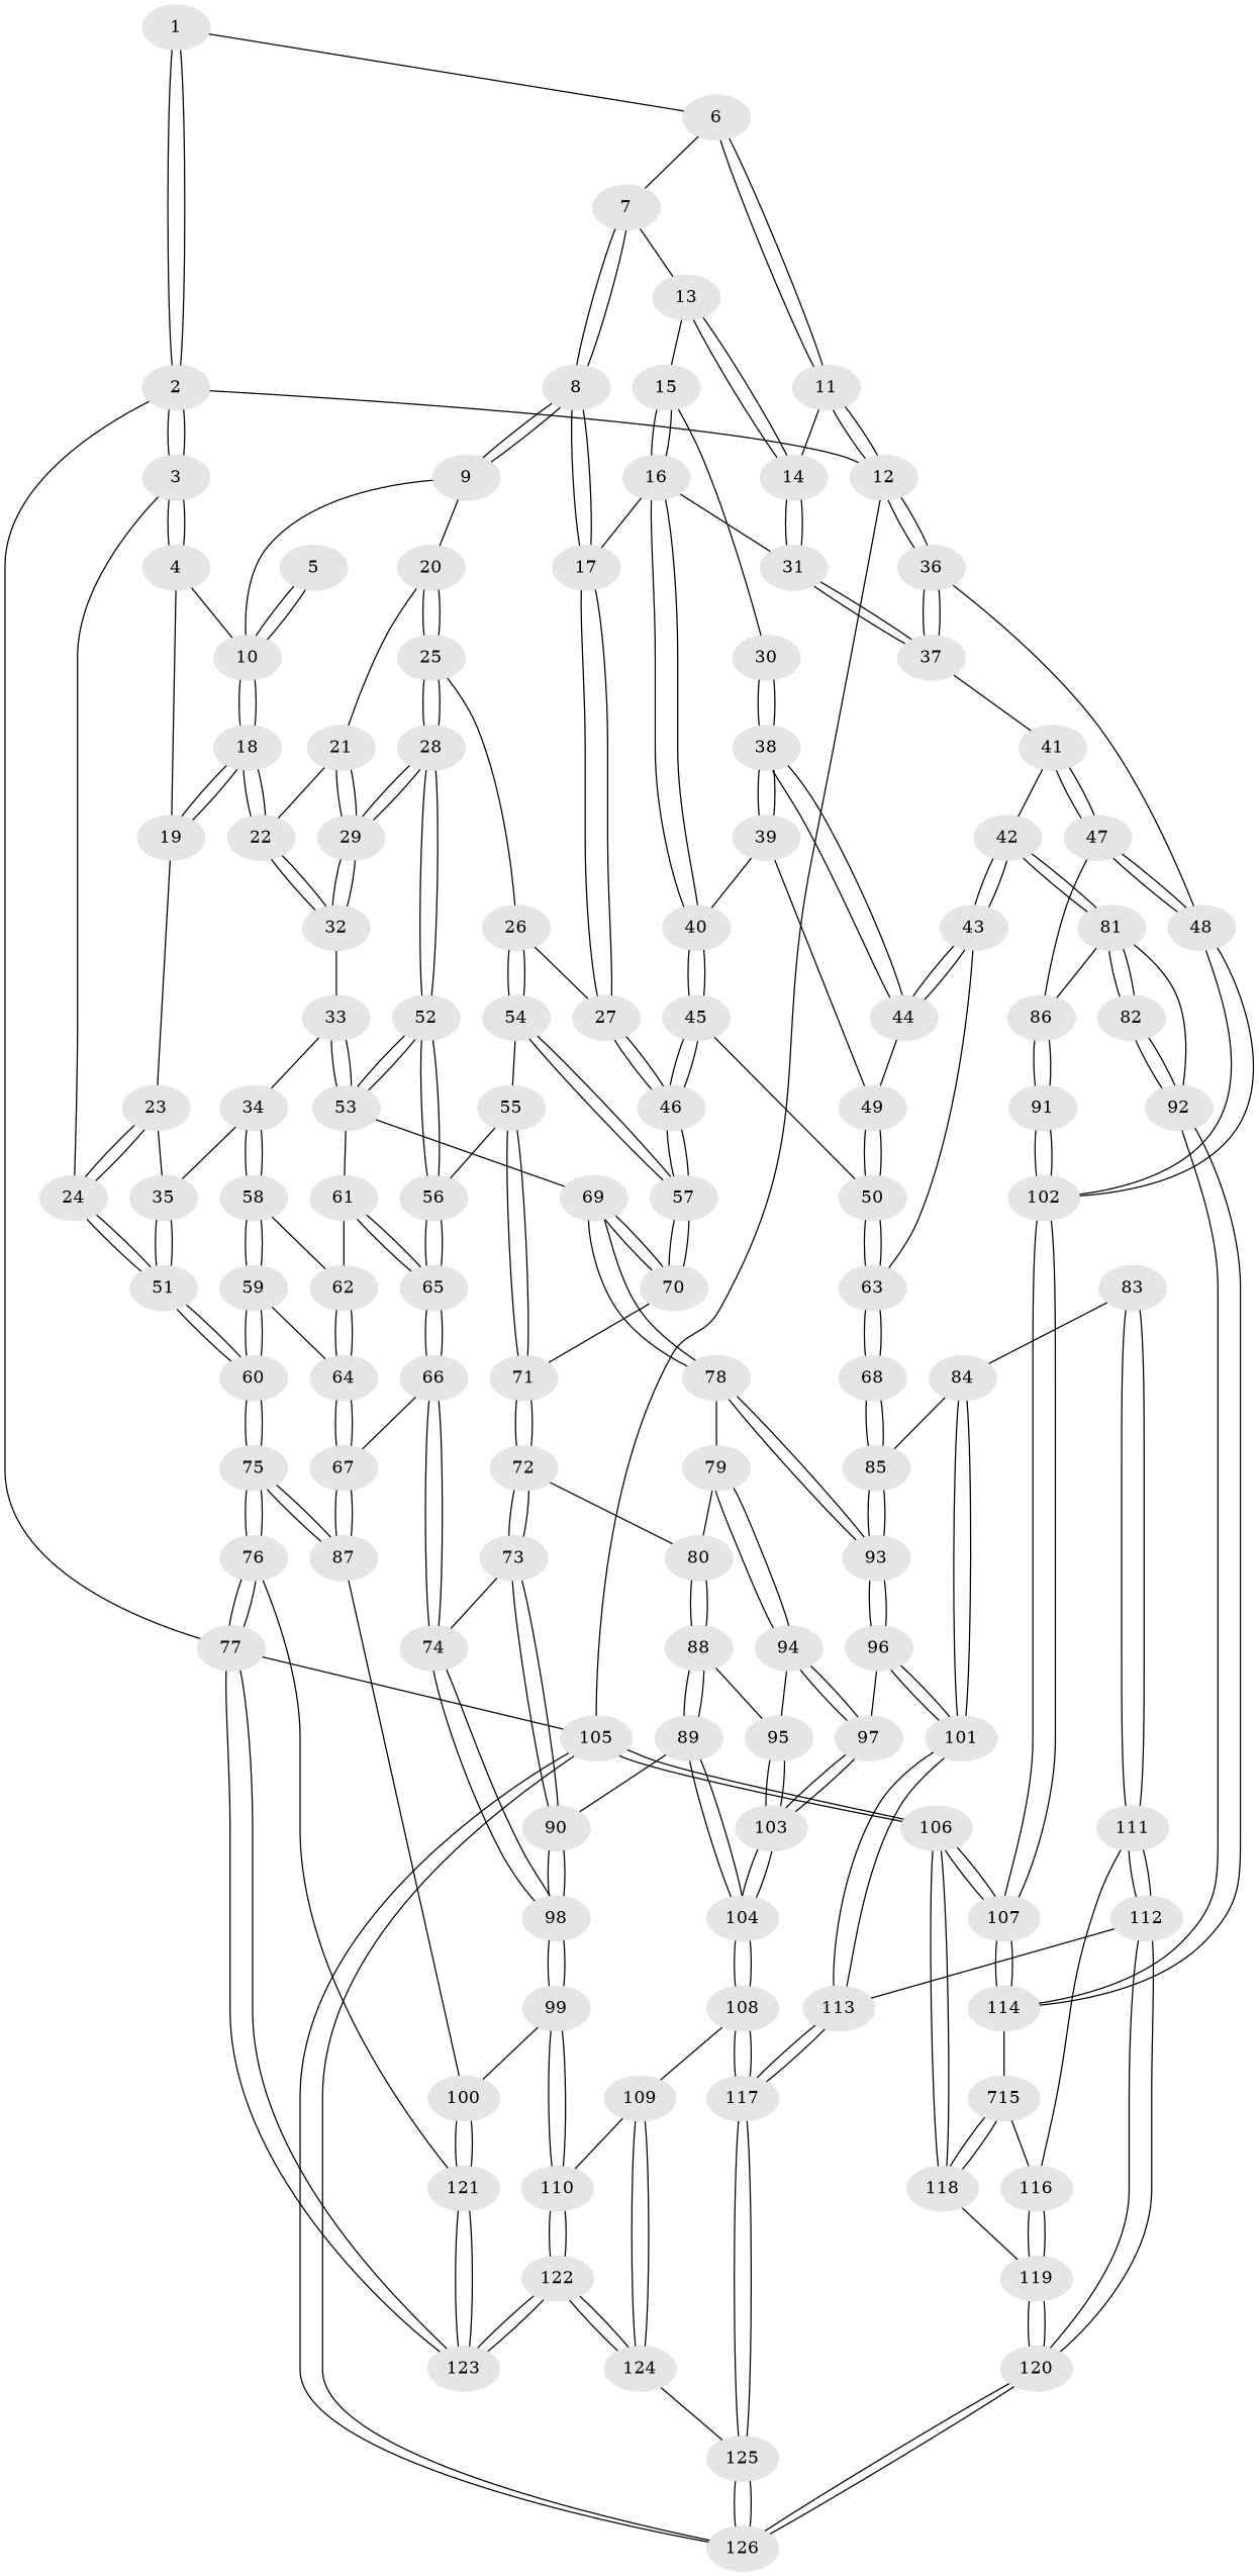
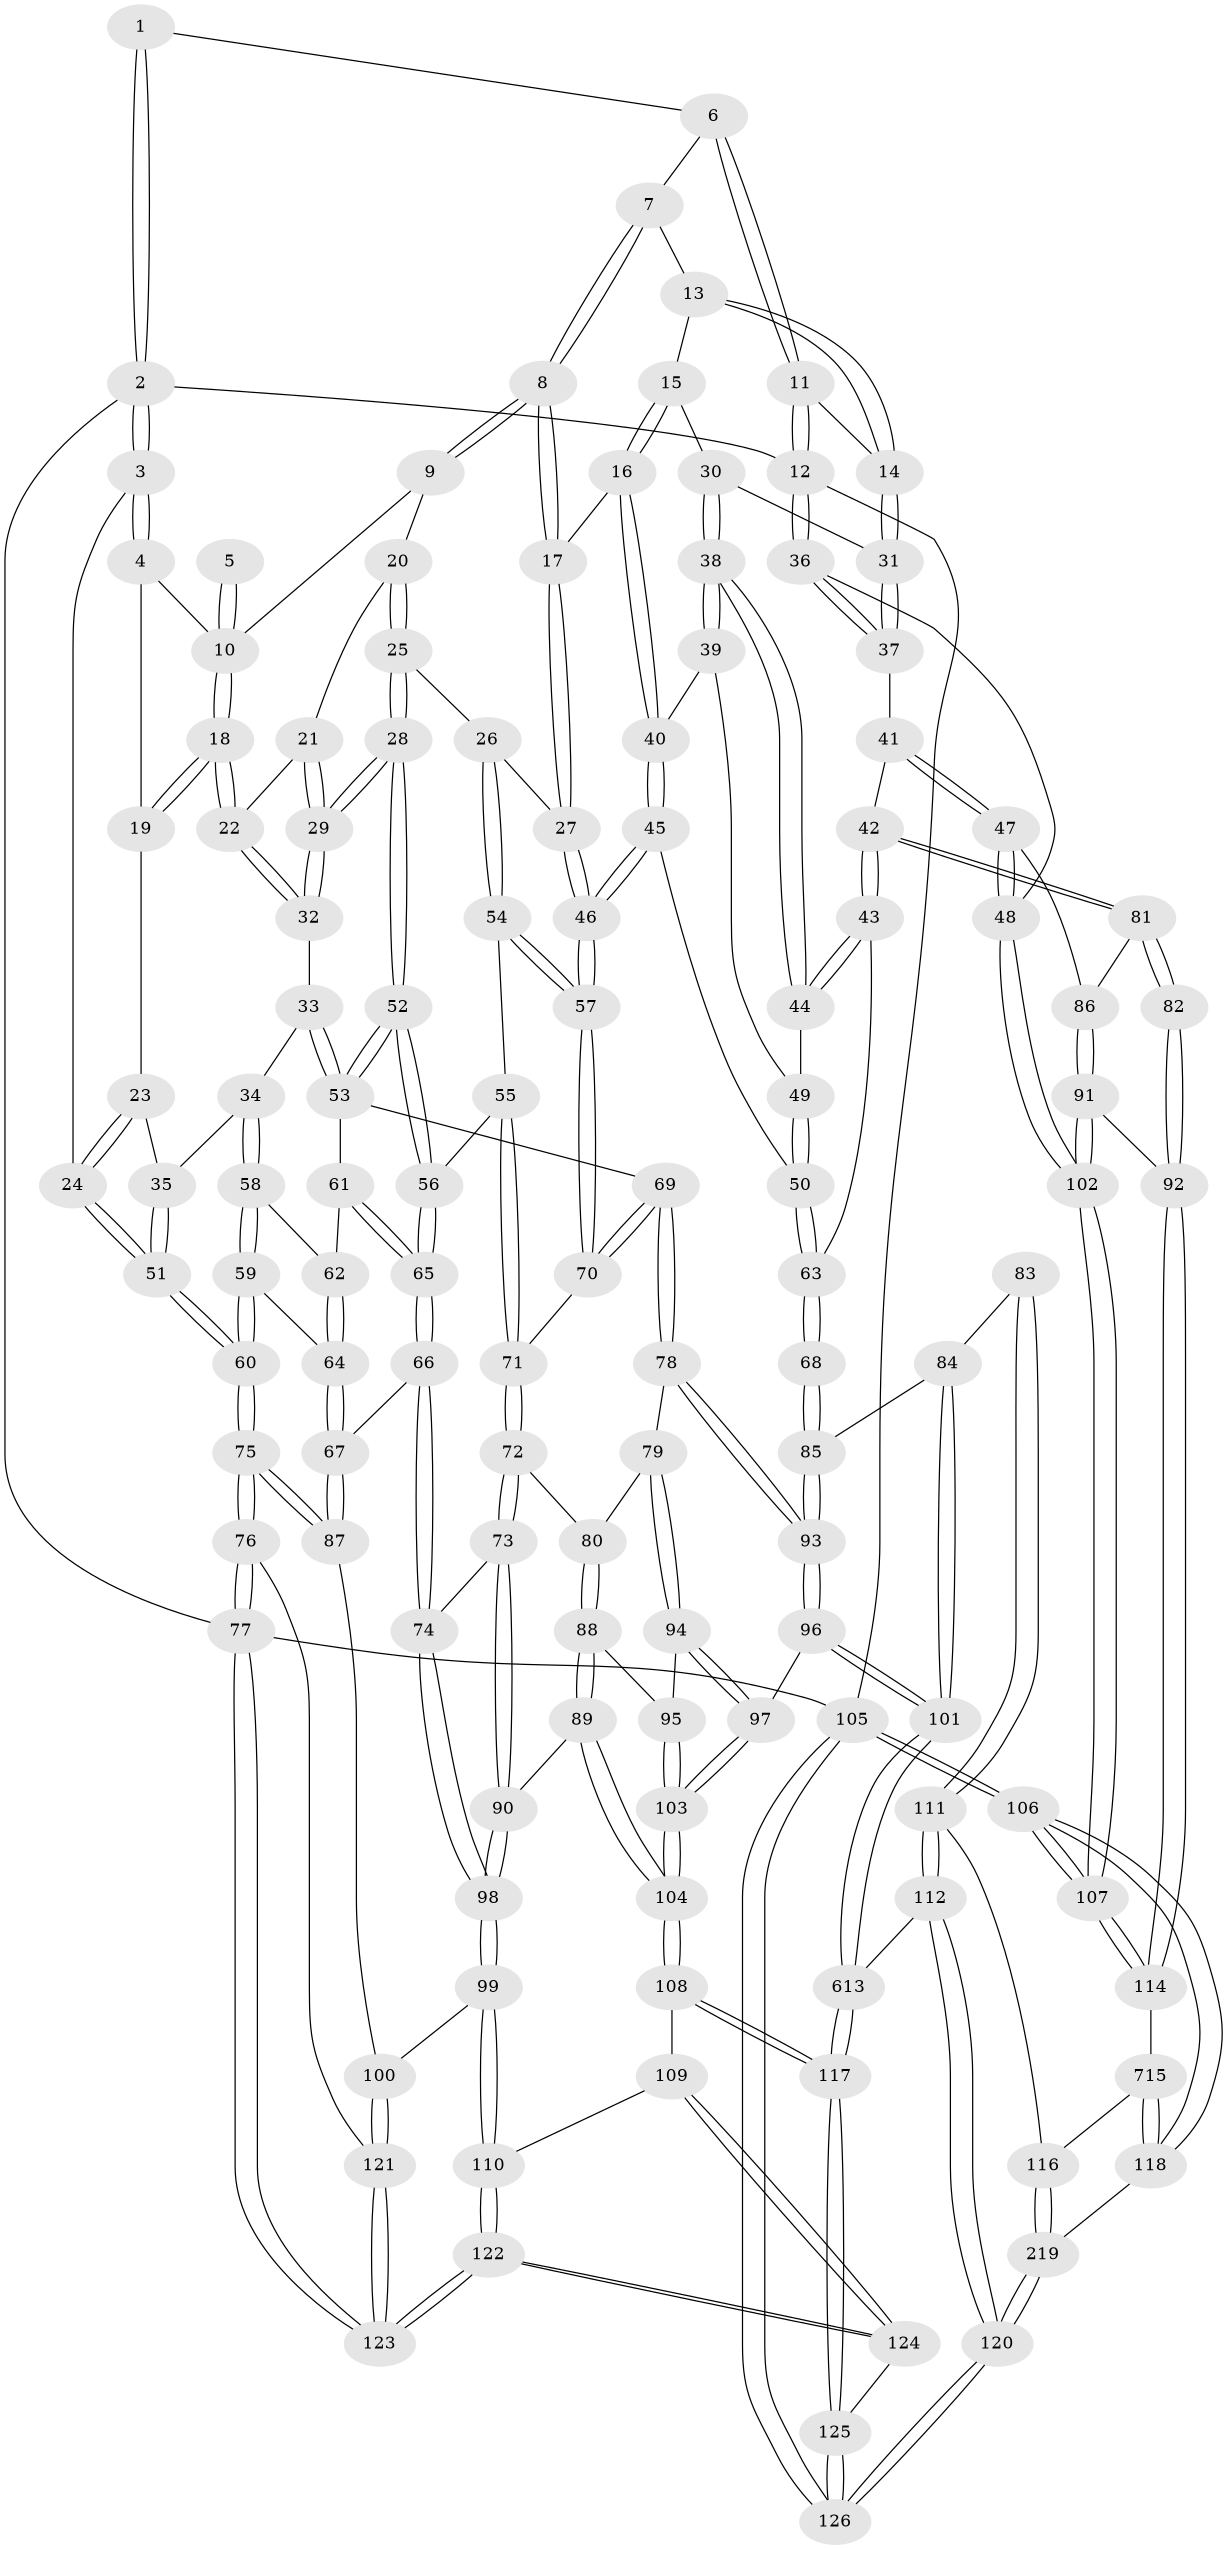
  graph {
    node [color=gray90 style=filled]
    1
    2
    6
    3
    12
    77
    7
    11
    4
    24
    36
    105
    123
    19
    10
    51
    5
    23
    18
    8
    13
    14
    9
    17
    15
    20
    27
    21
    25
    22
    31
    37
    48
    106
    126
    16
    30
    40
    38
    45
    46
    32
    35
    29
    26
    28
    33
    60
    54
    52
    57
    55
    53
    56
    39
    44
    41
    34
    58
    61
    69
    59
    62
    102
    42
    47
    49
    50
    43
    81
    86
    63
    82
    68
    70
    91
    107
    75
    65
    71
    72
    66
    64
    67
    87
    76
    85
    74
    98
    100
    78
    93
    79
    73
    80
    90
    88
    99
    121
    94
    96
    95
    97
    89
    92
    83
    84
    111
    114
    101
    112
    116
-   113
+   113 [label=613]
    104
    103
    108
    n117 [label=715]
    110
    122
    117
    109
    118
-   119
+   119 [label=219]
    124
    125
    120
    1 -- 2
    1 -- 2
    1 -- 6
    2 -- 3
    2 -- 3
    2 -- 12
    2 -- 77
    6 -- 7
    6 -- 11
    6 -- 11
    3 -- 4
    3 -- 4
    3 -- 24
    12 -- 36
    12 -- 36
    12 -- 105
    77 -- 105
    77 -- 123
    77 -- 123
    7 -- 8
    7 -- 8
    7 -- 13
    11 -- 12
    11 -- 12
    11 -- 14
    4 -- 19
    4 -- 10
    24 -- 51
    24 -- 51
    36 -- 37
    36 -- 37
    36 -- 48
    105 -- 106
    105 -- 106
    105 -- 126
    105 -- 126
    19 -- 23
    10 -- 18
    10 -- 18
    51 -- 60
    51 -- 60
    5 -- 10
    5 -- 10
    23 -- 24
    23 -- 24
    23 -- 35
    18 -- 19
    18 -- 19
    18 -- 22
    18 -- 22
    8 -- 9
    8 -- 9
    8 -- 17
    8 -- 17
    13 -- 14
    13 -- 14
    13 -- 15
    14 -- 31
    14 -- 31
    9 -- 10
    9 -- 20
    17 -- 27
    17 -- 27
    15 -- 16
    15 -- 16
    15 -- 30
    20 -- 21
    20 -- 25
    20 -- 25
    27 -- 46
    27 -- 46
    21 -- 22
    21 -- 29
    21 -- 29
    25 -- 26
    25 -- 28
    25 -- 28
    22 -- 32
    22 -- 32
    31 -- 37
    31 -- 37
    37 -- 41
    48 -- 102
    48 -- 102
    106 -- 107
    106 -- 107
    106 -- 118
    106 -- 118
    16 -- 17
    16 -- 40
    16 -- 40
-   16 -- 31
+   30 -- 31
    30 -- 38
    30 -- 38
    40 -- 45
    40 -- 45
    38 -- 39
    38 -- 39
    38 -- 44
    38 -- 44
    45 -- 46
    45 -- 46
    45 -- 50
    46 -- 57
    46 -- 57
    32 -- 33
    35 -- 51
    35 -- 51
    29 -- 32
    29 -- 32
    26 -- 27
    26 -- 54
    26 -- 54
    28 -- 29
    28 -- 29
    28 -- 52
    28 -- 52
    33 -- 53
    33 -- 53
    33 -- 34
    60 -- 75
    60 -- 75
    54 -- 57
    54 -- 57
    54 -- 55
    52 -- 53
    52 -- 53
    52 -- 56
    52 -- 56
    57 -- 70
    57 -- 70
    55 -- 56
    55 -- 71
    55 -- 71
    53 -- 61
    53 -- 69
    56 -- 65
    56 -- 65
    39 -- 40
    39 -- 49
    44 -- 49
    41 -- 42
    41 -- 47
    41 -- 47
    34 -- 35
    34 -- 58
    34 -- 58
    58 -- 59
    58 -- 59
    58 -- 62
    61 -- 62
    61 -- 65
    61 -- 65
    69 -- 70
    69 -- 70
    69 -- 78
    69 -- 78
    59 -- 60
    59 -- 60
    59 -- 64
    62 -- 64
    62 -- 64
    102 -- 107
    102 -- 107
    42 -- 43
    42 -- 43
    42 -- 81
    42 -- 81
    47 -- 48
    47 -- 48
    47 -- 86
    49 -- 50
    49 -- 50
    50 -- 63
    50 -- 63
    43 -- 44
    43 -- 44
    43 -- 63
    81 -- 86
    81 -- 82
    81 -- 82
    86 -- 91
    86 -- 91
    63 -- 68
    63 -- 68
    82 -- 92
    82 -- 92
    68 -- 85
    68 -- 85
    70 -- 71
    91 -- 102
    91 -- 102
-   81 -- 92
+   91 -- 92
    107 -- 114
    107 -- 114
    75 -- 87
    75 -- 87
    75 -- 76
    75 -- 76
    65 -- 66
    65 -- 66
    71 -- 72
    71 -- 72
    72 -- 73
    72 -- 73
    72 -- 80
    66 -- 67
    66 -- 74
    66 -- 74
    64 -- 67
    64 -- 67
    67 -- 87
    67 -- 87
    87 -- 100
    76 -- 77
    76 -- 77
    76 -- 121
    85 -- 93
    85 -- 93
    74 -- 98
    74 -- 98
    98 -- 99
    98 -- 99
    100 -- 121
    100 -- 121
    78 -- 93
    78 -- 93
    78 -- 79
    93 -- 96
    93 -- 96
    79 -- 80
    79 -- 94
    79 -- 94
    73 -- 74
    73 -- 90
    73 -- 90
    80 -- 88
    80 -- 88
    90 -- 98
    90 -- 98
    88 -- 95
    88 -- 89
    88 -- 89
    99 -- 100
    99 -- 110
    99 -- 110
    121 -- 123
    121 -- 123
    94 -- 95
    94 -- 97
    94 -- 97
    96 -- 97
    96 -- 101
    96 -- 101
    95 -- 103
    95 -- 103
    97 -- 103
    97 -- 103
    89 -- 90
    89 -- 104
    89 -- 104
    92 -- 114
    92 -- 114
    83 -- 84
    83 -- 111
    83 -- 111
    84 -- 85
    84 -- 101
    84 -- 101
    111 -- 112
    111 -- 112
    111 -- 116
    114 -- n117
    101 -- 113
    101 -- 113
    112 -- 113
    112 -- 120
    112 -- 120
    116 -- 119
    116 -- 119
    113 -- 117
    113 -- 117
    104 -- 108
    104 -- 108
    103 -- 104
    103 -- 104
    108 -- 117
    108 -- 117
    108 -- 109
    n117 -- 116
    n117 -- 118
    n117 -- 118
    110 -- 122
    110 -- 122
    122 -- 123
    122 -- 123
    122 -- 124
    122 -- 124
    117 -- 125
    117 -- 125
    109 -- 110
    109 -- 124
    109 -- 124
    118 -- 119
    119 -- 120
    119 -- 120
    124 -- 125
    125 -- 126
    125 -- 126
    120 -- 126
    120 -- 126
  }
